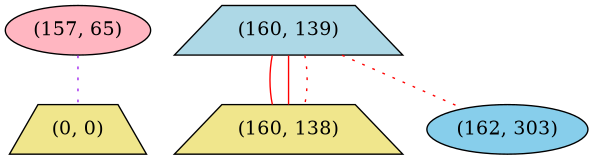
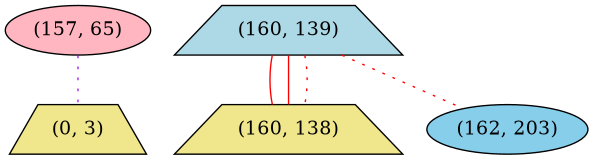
  graph {
    node [fillcolor=khaki shape=trapezium style=filled]
    edge [color=red style=dotted weight=1]
    "(157, 65)" [fillcolor=lightpink shape=ellipse]
-   "(0, 0)"
+   "(0, 0)" [label="(0, 3)"]
    "(160, 139)" [fillcolor=lightblue]
    "(160, 138)"
-   "(162, 203)" [fillcolor=skyblue shape=ellipse label="(162, 303)"]
+   "(162, 203)" [fillcolor=skyblue shape=ellipse]
    "(157, 65)" -- "(0, 0)" [color=purple weight=4]
    "(160, 139)" -- "(160, 138)" [style=solid]
    "(160, 139)" -- "(160, 138)" [style=solid]
    "(160, 139)" -- "(160, 138)"
    "(160, 139)" -- "(162, 203)"
  }
